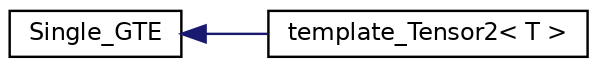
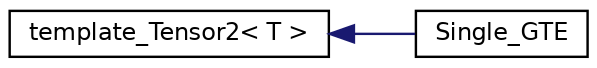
  digraph {
    rankdir=LR
    node [color=black fillcolor=white fontname=Helvetica fontsize=10 shape=record style=filled]
    n1 [height=0.2 label="template_Tensor2\< T \>" width=0.4]
    n2 [height=0.2 label=Single_GTE width=0.4]
-   n2 -> n1 [color=midnightblue dir=back fontname=Helvetica fontsize=10 labelfontname=Helvetica labelfontsize=10 style=solid]
+   n1 -> n2 [color=midnightblue dir=back fontname=Helvetica fontsize=10 labelfontname=Helvetica labelfontsize=10 style=solid]
  }
